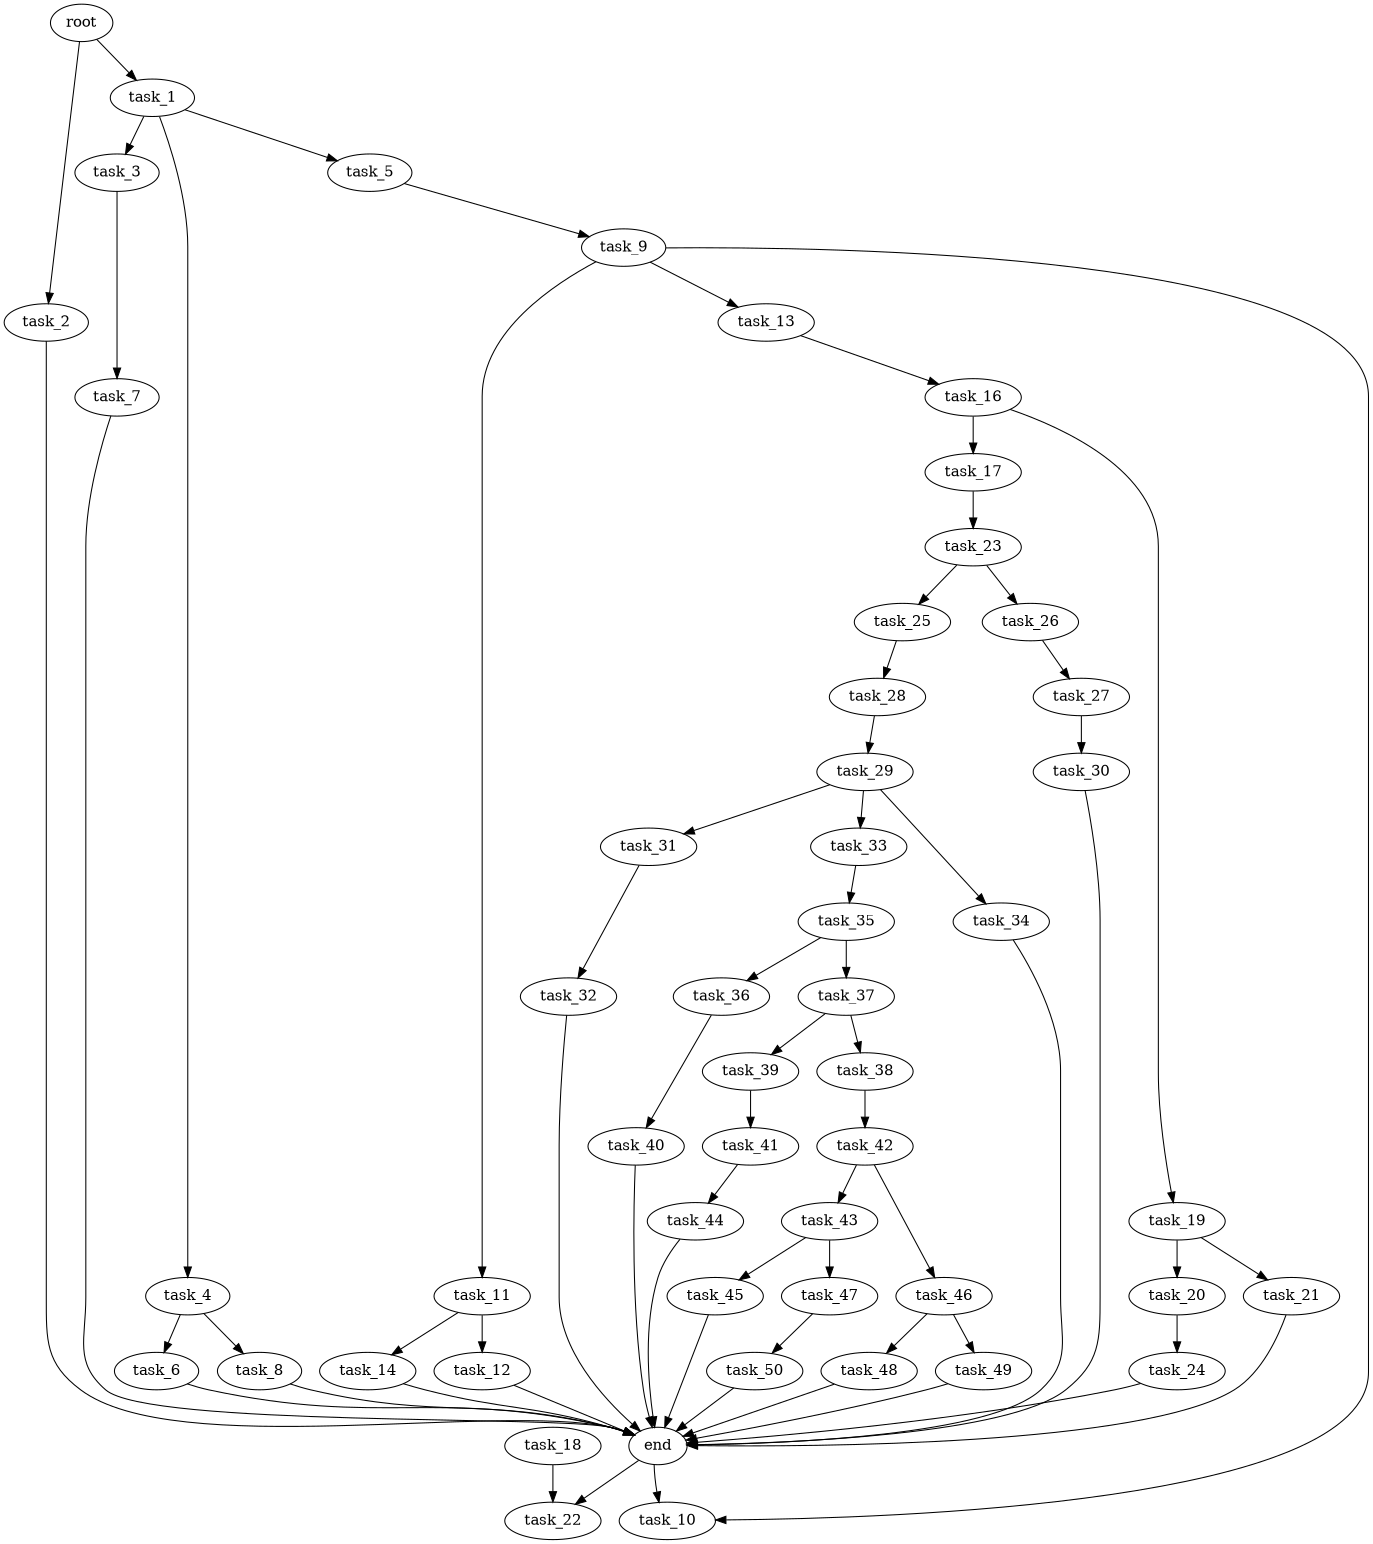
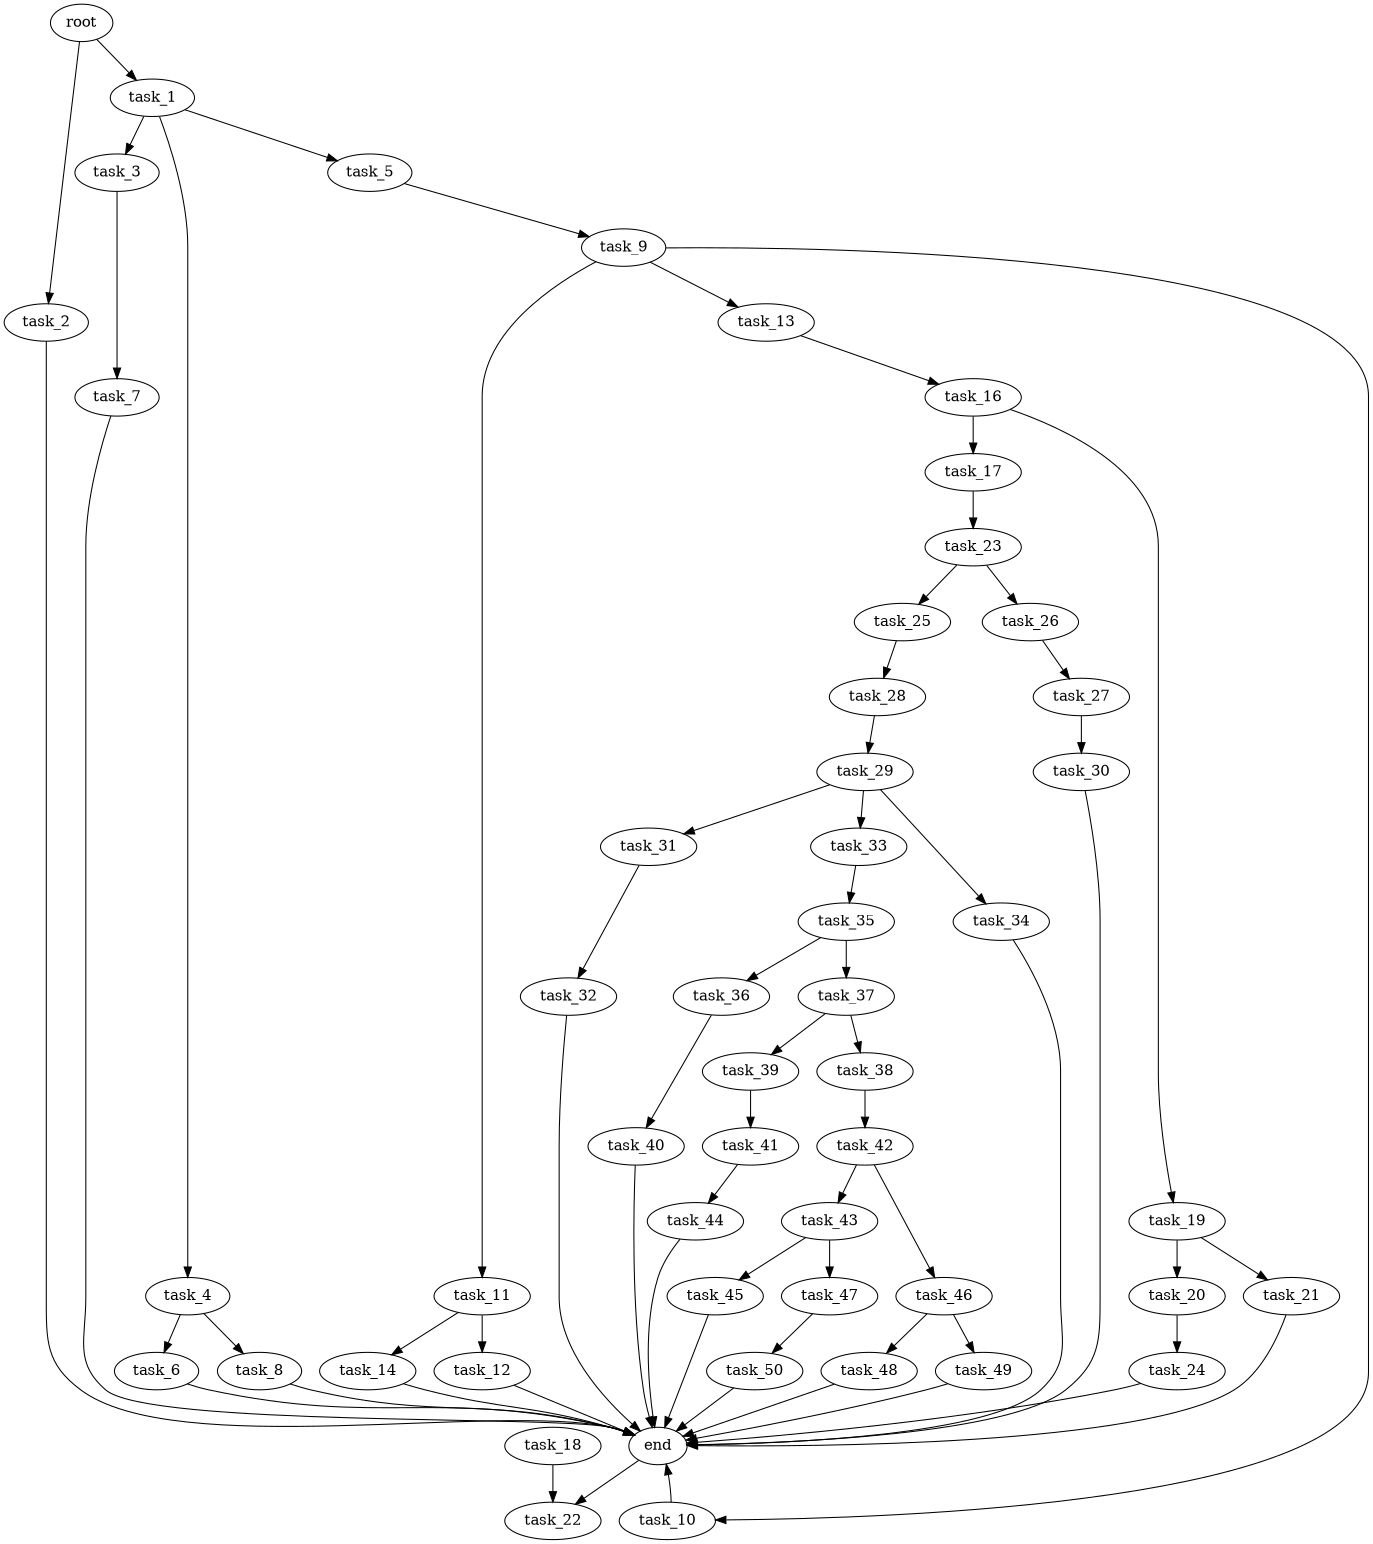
  digraph {
    root
    task_1
    task_2
    task_3
    task_4
    task_5
    end
    task_7
    task_6
    task_8
    task_9
    task_22
    task_10
    task_11
    task_13
    task_12
    task_14
    task_16
    task_17
    task_19
    task_18
    task_23
    task_20
    task_21
    task_25
    task_26
    task_24
    task_28
    task_27
    task_29
    task_30
    task_31
    task_33
    task_34
    task_32
    task_35
    task_36
    task_37
    task_40
    task_38
    task_39
    task_42
    task_41
    task_43
    task_46
    task_44
    task_45
    task_47
    task_48
    task_49
    task_50
    root -> task_1
    root -> task_2
    task_1 -> task_3
    task_1 -> task_4
    task_1 -> task_5
    task_2 -> end
    task_3 -> task_7
    task_4 -> task_6
    task_4 -> task_8
    task_5 -> task_9
    end -> task_22
    task_7 -> end
    task_6 -> end
    task_8 -> end
    task_9 -> task_10
    task_9 -> task_11
    task_9 -> task_13
-   end -> task_10
+   task_10 -> end
    task_11 -> task_12
    task_11 -> task_14
    task_13 -> task_16
    task_12 -> end
    task_14 -> end
    task_16 -> task_17
    task_16 -> task_19
    task_17 -> task_23
    task_19 -> task_20
    task_19 -> task_21
    task_18 -> task_22
    task_23 -> task_25
    task_23 -> task_26
    task_20 -> task_24
    task_21 -> end
    task_25 -> task_28
    task_26 -> task_27
    task_24 -> end
    task_28 -> task_29
    task_27 -> task_30
    task_29 -> task_31
    task_29 -> task_33
    task_29 -> task_34
    task_30 -> end
    task_31 -> task_32
    task_33 -> task_35
    task_34 -> end
    task_32 -> end
    task_35 -> task_36
    task_35 -> task_37
    task_36 -> task_40
    task_37 -> task_38
    task_37 -> task_39
    task_40 -> end
    task_38 -> task_42
    task_39 -> task_41
    task_42 -> task_43
    task_42 -> task_46
    task_41 -> task_44
    task_43 -> task_45
    task_43 -> task_47
    task_46 -> task_48
    task_46 -> task_49
    task_44 -> end
    task_45 -> end
    task_47 -> task_50
    task_48 -> end
    task_49 -> end
    task_50 -> end
  }
